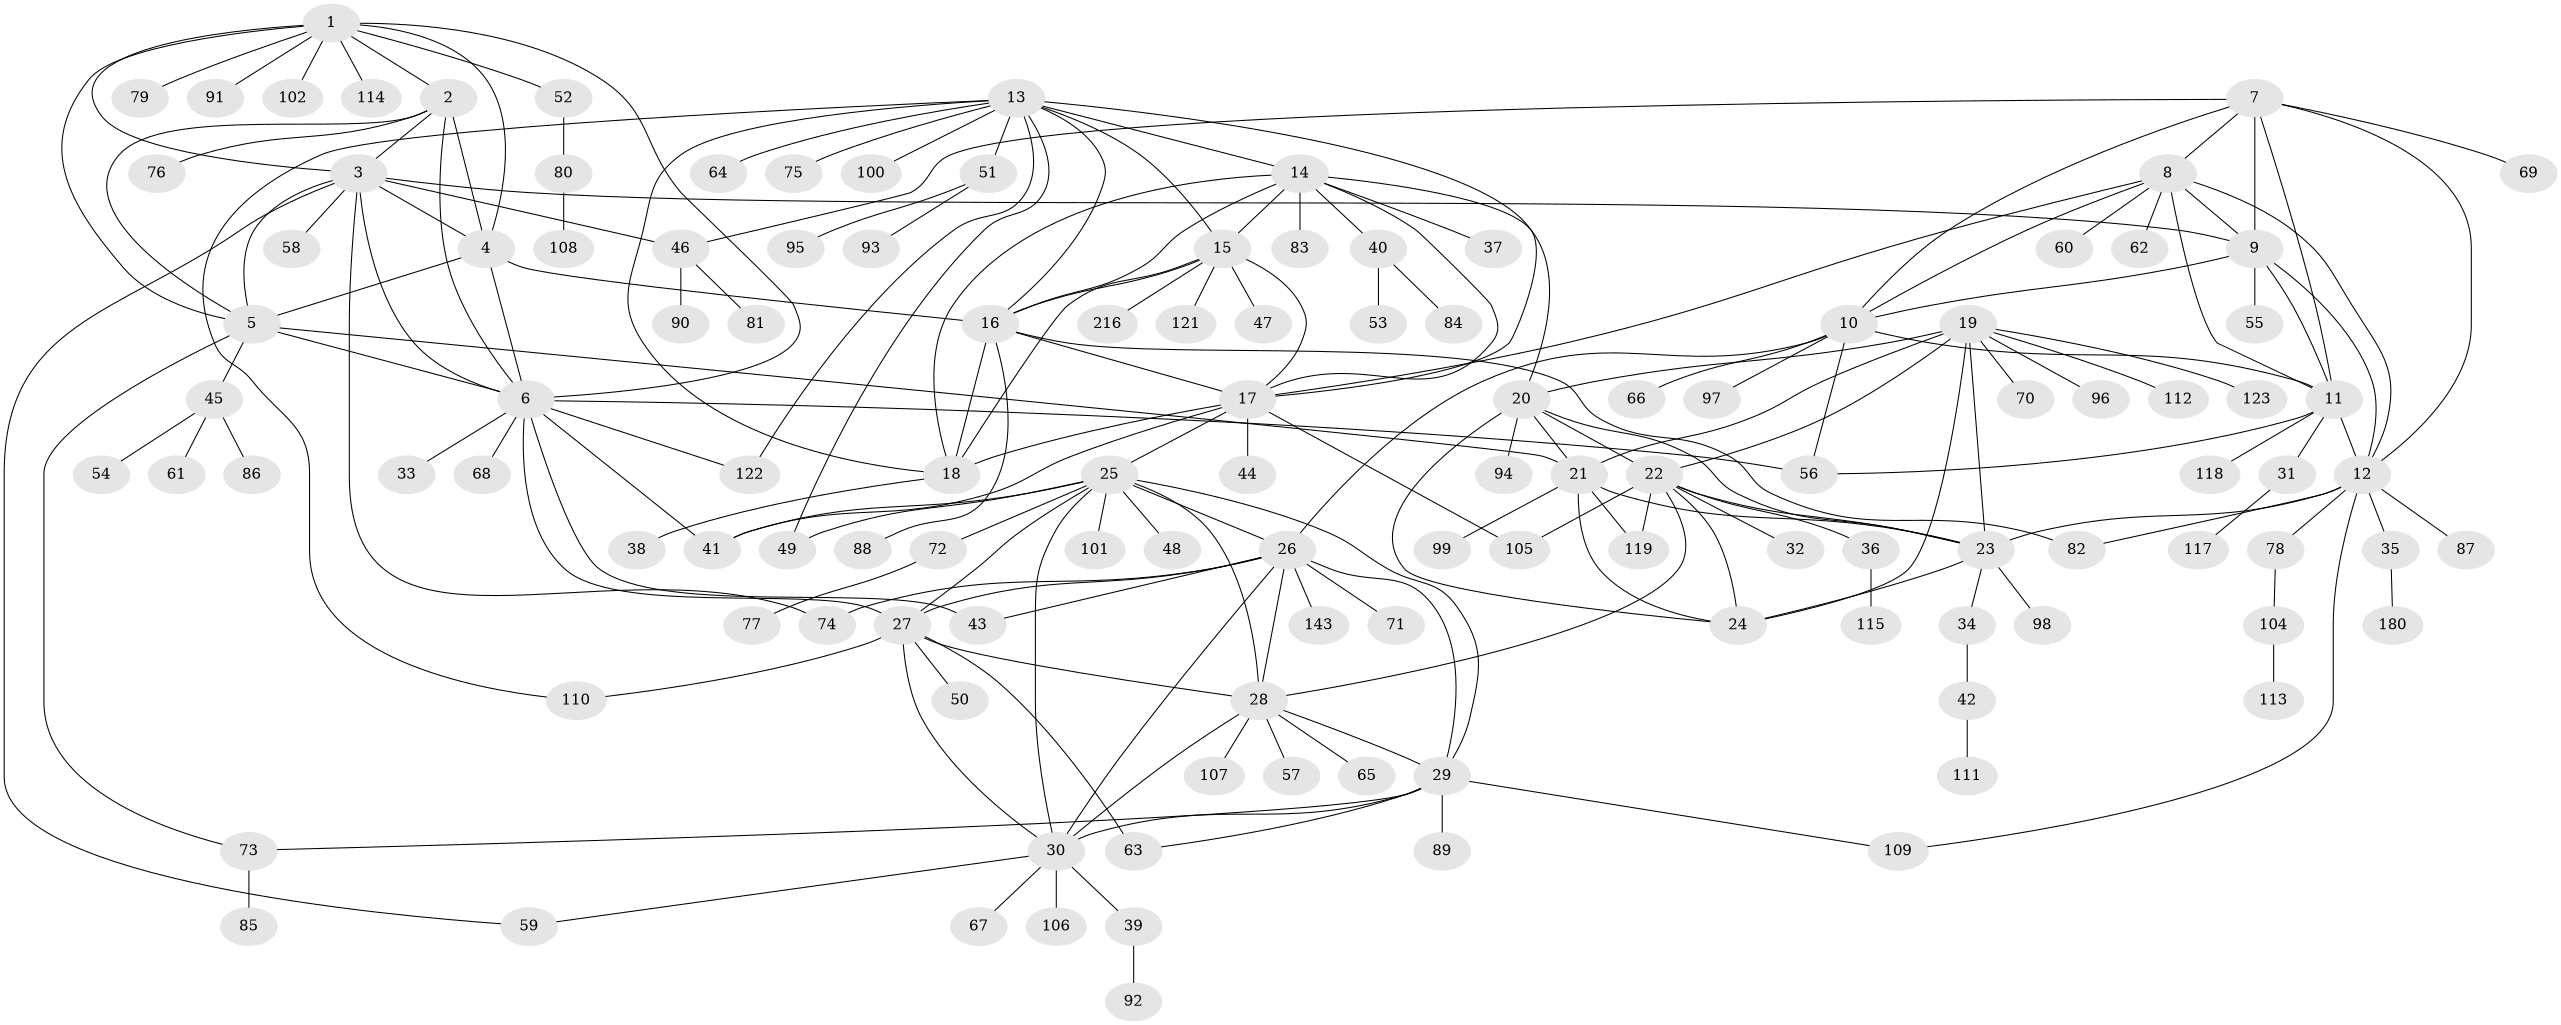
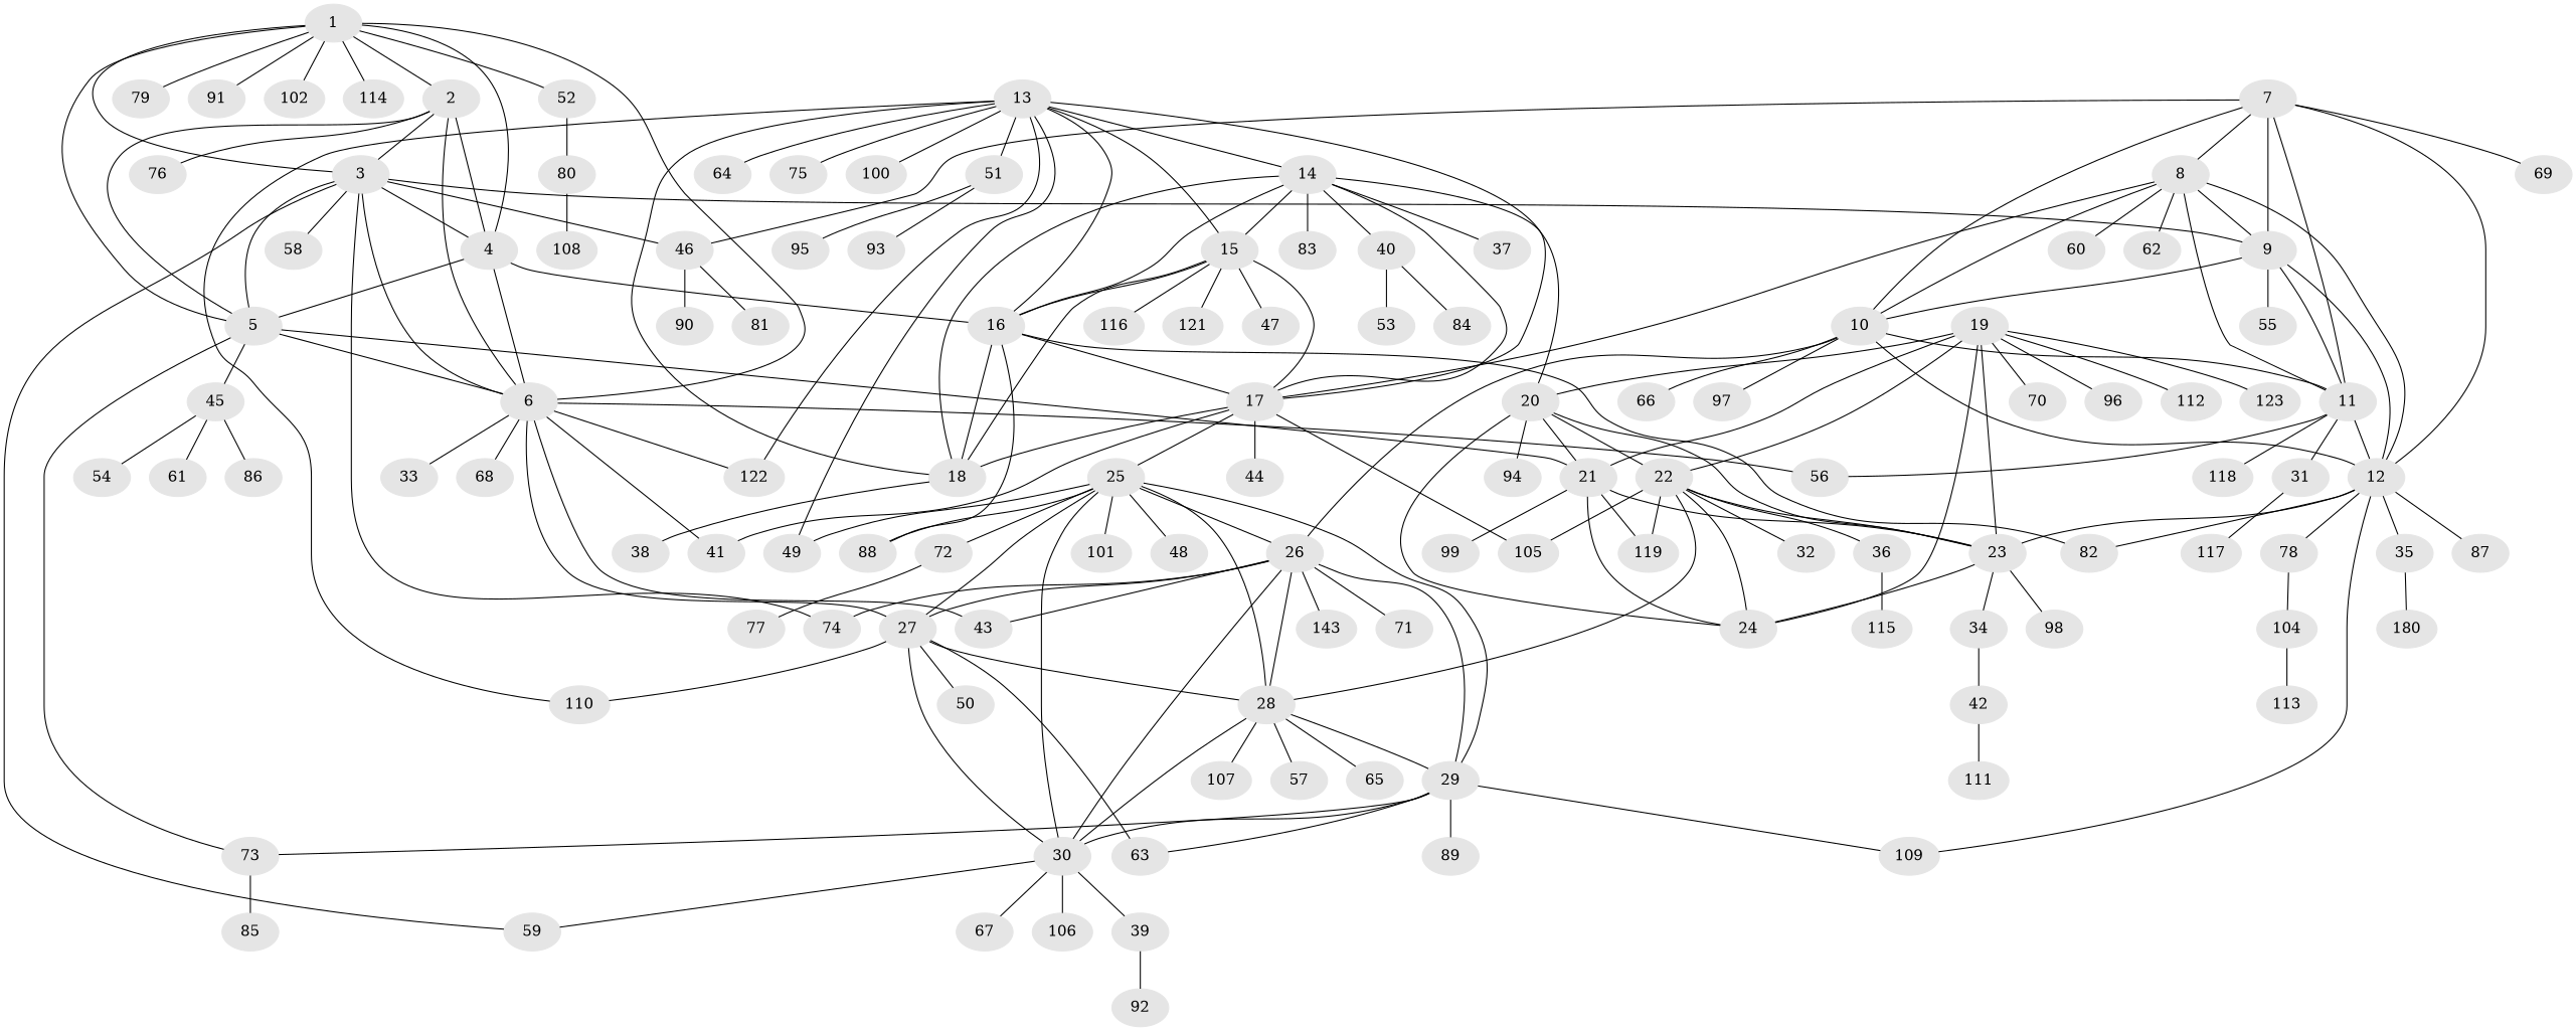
  graph {
    node [color=gray90 style=filled]
    1
    2
    3
    4
    5
    6
    52
    79
    91
    102
    114
    76
    9
    46
    58
    59
    74
    16
    21
    45
    73
    27
    33
    41
    43
    56
    68
    122
    80
    10
    11
    12
    55
    81
    90
    17
    82
    18
    88
    23
    24
    99
    119
    54
    61
    86
    85
    110
    28
    30
    50
    63
    7
    8
    69
    60
    62
    26
    66
    97
    31
    118
    35
    78
    87
    109
    25
    44
    105
    29
    71
    n72 [label=143]
    117
    34
    98
    n76 [label=180]
    104
    13
    14
    15
    49
    51
    64
    75
    100
    20
    37
    40
    83
    47
-   116 [label=216]
+   116
    121
    38
    93
    95
    22
    94
    53
    84
    48
    72
    101
    19
    70
    96
    112
    123
    32
    36
    57
    65
    107
    115
    42
    89
    39
    67
    106
    77
    92
    111
    108
    113
    1 -- 2
    1 -- 3
    1 -- 4
    1 -- 5
    1 -- 6
    1 -- 52
    1 -- 79
    1 -- 91
    1 -- 102
    1 -- 114
    2 -- 3
    2 -- 4
    2 -- 5
    2 -- 6
    2 -- 76
    3 -- 4
    3 -- 5
    3 -- 6
    3 -- 9
    3 -- 46
    3 -- 58
    3 -- 59
    3 -- 74
    4 -- 5
    4 -- 6
    4 -- 16
    5 -- 6
    5 -- 21
    5 -- 45
    5 -- 73
    6 -- 27
    6 -- 33
    6 -- 41
    6 -- 43
    6 -- 56
    6 -- 68
    6 -- 122
    52 -- 80
    9 -- 10
    9 -- 11
    9 -- 12
    9 -- 55
    46 -- 81
    46 -- 90
    16 -- 17
    16 -- 82
    16 -- 18
    16 -- 88
    21 -- 23
    21 -- 24
    21 -- 99
    21 -- 119
    45 -- 54
    45 -- 61
    45 -- 86
    73 -- 85
    27 -- 110
    27 -- 28
    27 -- 30
    27 -- 50
    27 -- 63
    80 -- 108
    10 -- 11
-   10 -- 56
+   10 -- 12
    10 -- 26
    10 -- 66
    10 -- 97
    11 -- 56
    11 -- 12
    11 -- 31
    11 -- 118
    12 -- 82
    12 -- 23
    12 -- 35
    12 -- 78
    12 -- 87
    12 -- 109
    17 -- 41
    17 -- 18
    17 -- 25
    17 -- 44
    17 -- 105
    18 -- 38
    23 -- 24
    23 -- 34
    23 -- 98
    28 -- 30
    28 -- 29
    28 -- 57
    28 -- 65
    28 -- 107
    30 -- 59
    30 -- 39
    30 -- 67
    30 -- 106
    7 -- 9
    7 -- 46
    7 -- 10
    7 -- 11
    7 -- 12
    7 -- 8
    7 -- 69
    8 -- 9
    8 -- 10
    8 -- 11
    8 -- 12
    8 -- 17
    8 -- 60
    8 -- 62
    26 -- 74
    26 -- 27
    26 -- 43
    26 -- 28
    26 -- 30
    26 -- 29
    26 -- 71
    26 -- n72
    31 -- 117
    35 -- n76
    78 -- 104
    25 -- 27
-   25 -- 41
+   25 -- 88
    25 -- 28
    25 -- 30
    25 -- 26
    25 -- 29
    25 -- 49
    25 -- 48
    25 -- 72
    25 -- 101
    29 -- 73
    29 -- 30
    29 -- 63
    29 -- 109
    29 -- 89
    34 -- 42
    104 -- 113
    13 -- 16
    13 -- 122
    13 -- 17
    13 -- 18
    13 -- 110
    13 -- 14
    13 -- 15
    13 -- 49
    13 -- 51
    13 -- 64
    13 -- 75
    13 -- 100
    14 -- 16
    14 -- 17
    14 -- 18
    14 -- 15
    14 -- 20
    14 -- 37
    14 -- 40
    14 -- 83
    15 -- 16
    15 -- 17
    15 -- 18
    15 -- 47
    15 -- 116
    15 -- 121
    51 -- 93
    51 -- 95
    20 -- 21
    20 -- 23
    20 -- 24
    20 -- 22
    20 -- 94
    40 -- 53
    40 -- 84
    22 -- 23
    22 -- 24
    22 -- 119
    22 -- 28
    22 -- 105
    22 -- 32
    22 -- 36
    72 -- 77
    19 -- 21
    19 -- 23
    19 -- 24
    19 -- 20
    19 -- 22
    19 -- 70
    19 -- 96
    19 -- 112
    19 -- 123
    36 -- 115
    42 -- 111
    39 -- 92
  }
